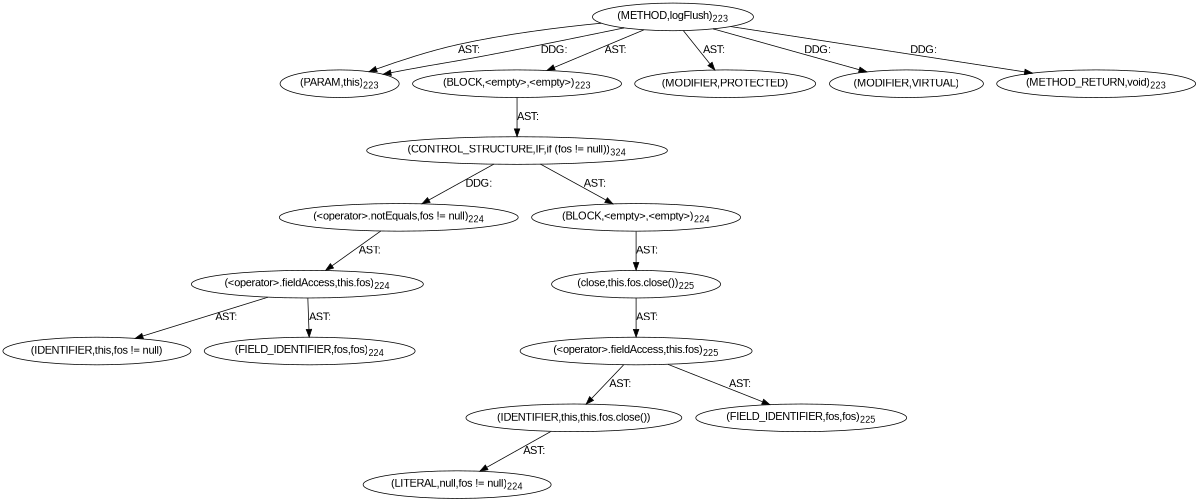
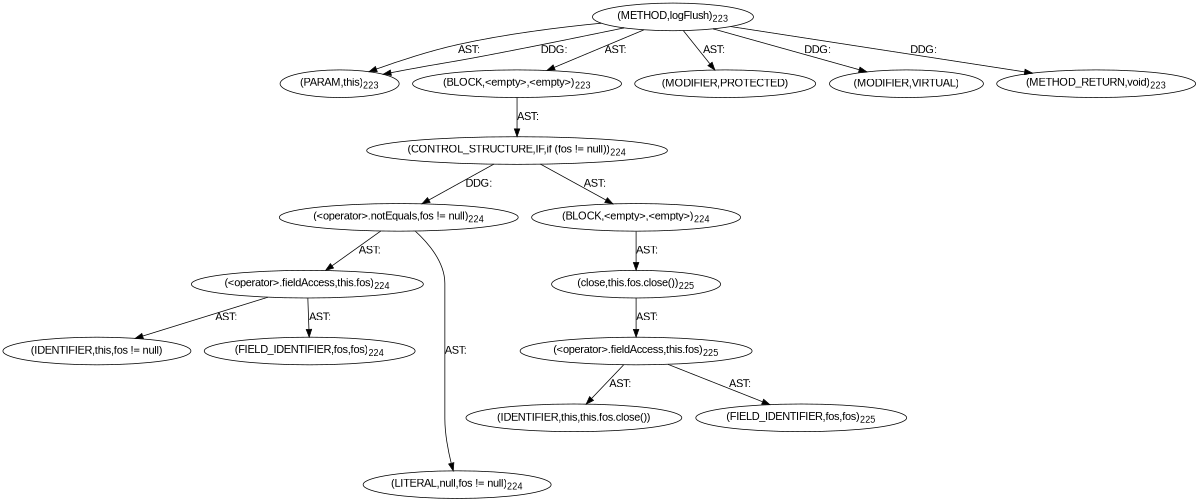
  digraph {
    fontname="Liberation Sans"
    node [fontname="Liberation Sans"]
    edge [fontname="Liberation Sans"]
    n1 [label=<(METHOD,logFlush)<SUB>223</SUB>>]
    n2 [label=<(PARAM,this)<SUB>223</SUB>>]
    n3 [label=<(BLOCK,&lt;empty&gt;,&lt;empty&gt;)<SUB>223</SUB>>]
    n4 [label=<(MODIFIER,PROTECTED)>]
    n5 [label=<(MODIFIER,VIRTUAL)>]
    n6 [label=<(METHOD_RETURN,void)<SUB>223</SUB>>]
-   n7 [label=<(CONTROL_STRUCTURE,IF,if (fos != null))<SUB>324</SUB>>]
+   n7 [label=<(CONTROL_STRUCTURE,IF,if (fos != null))<SUB>224</SUB>>]
    n8 [label=<(&lt;operator&gt;.notEquals,fos != null)<SUB>224</SUB>>]
    n9 [label=<(BLOCK,&lt;empty&gt;,&lt;empty&gt;)<SUB>224</SUB>>]
    n10 [label=<(&lt;operator&gt;.fieldAccess,this.fos)<SUB>224</SUB>>]
    n11 [label=<(LITERAL,null,fos != null)<SUB>224</SUB>>]
    n12 [label=<(close,this.fos.close())<SUB>225</SUB>>]
    n13 [label=<(IDENTIFIER,this,fos != null)>]
    n14 [label=<(FIELD_IDENTIFIER,fos,fos)<SUB>224</SUB>>]
    n15 [label=<(&lt;operator&gt;.fieldAccess,this.fos)<SUB>225</SUB>>]
    n16 [label=<(IDENTIFIER,this,this.fos.close())>]
    n17 [label=<(FIELD_IDENTIFIER,fos,fos)<SUB>225</SUB>>]
    n1 -> n2 [label="AST: "]
    n1 -> n2 [label="DDG: "]
    n1 -> n3 [label="AST: "]
    n1 -> n4 [label="AST: "]
    n1 -> n5 [label="DDG: "]
    n1 -> n6 [label="DDG: "]
    n3 -> n7 [label="AST: "]
    n7 -> n8 [label="DDG: "]
    n7 -> n9 [label="AST: "]
    n8 -> n10 [label="AST: "]
-   n16 -> n11 [label="AST: "]
+   n8 -> n11 [label="AST: "]
    n9 -> n12 [label="AST: "]
    n10 -> n13 [label="AST: "]
    n10 -> n14 [label="AST: "]
    n12 -> n15 [label="AST: "]
    n15 -> n16 [label="AST: "]
    n15 -> n17 [label="AST: "]
  }
